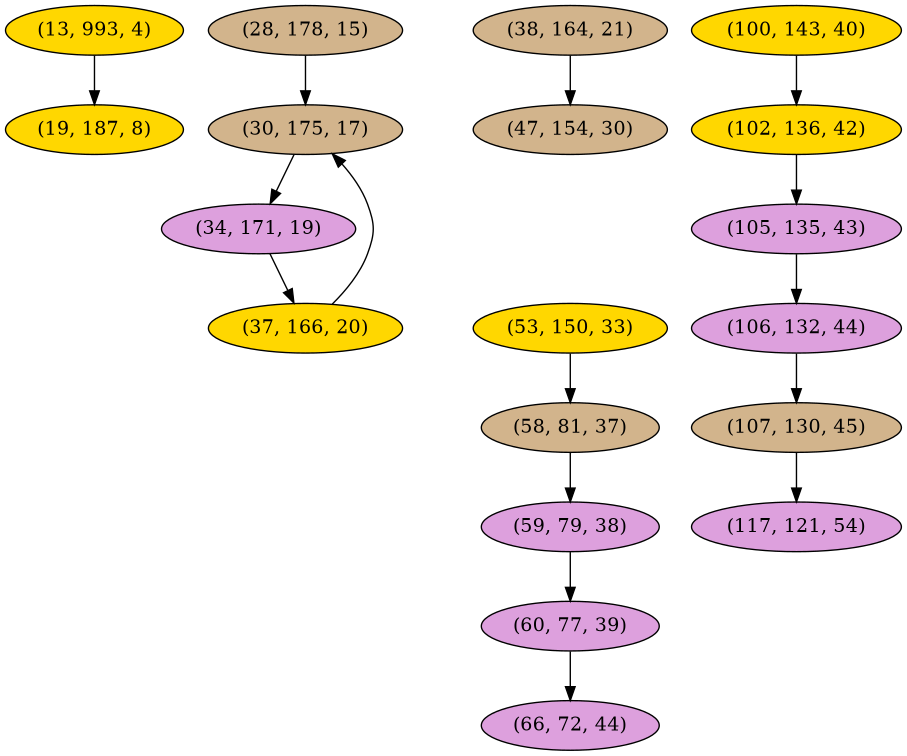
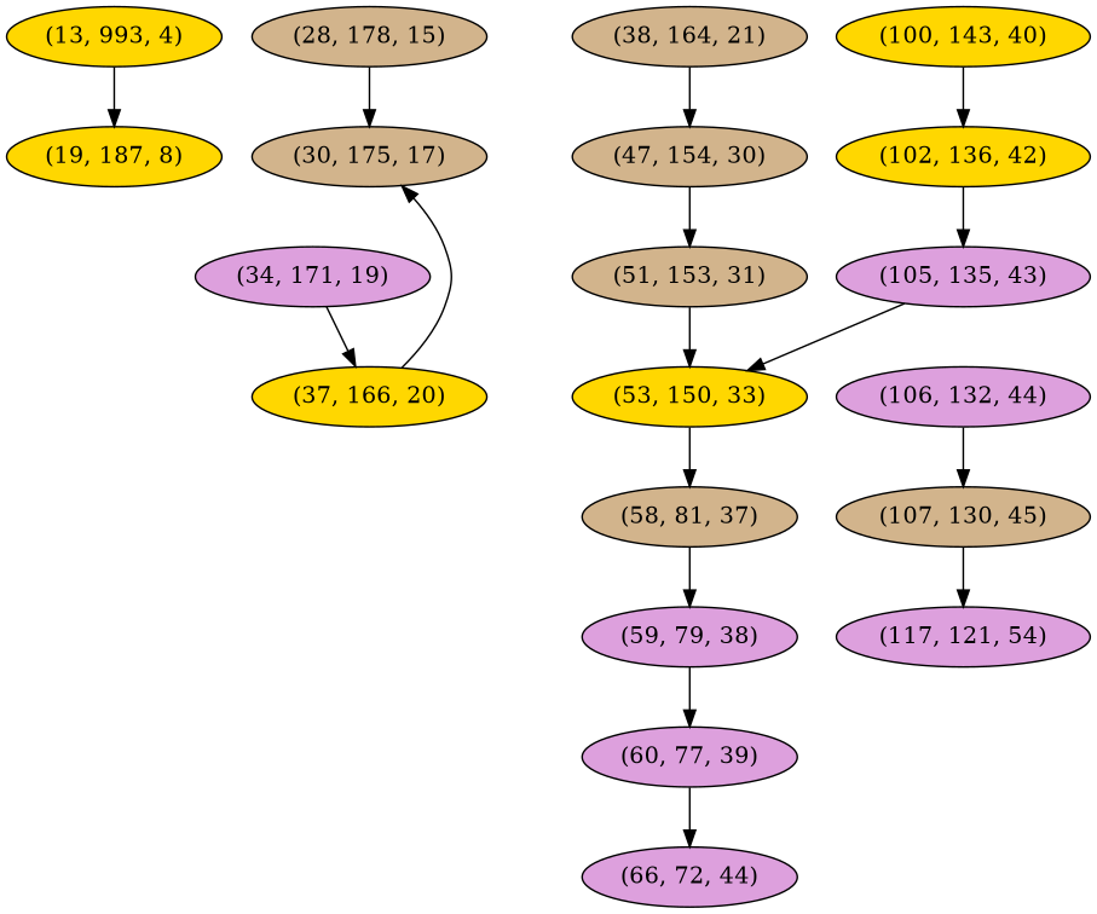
  digraph {
    node [fillcolor=tan style=filled]
    n1 [fillcolor=gold label="(13, 993, 4)"]
    "(19, 187, 8)" [fillcolor=gold]
    "(28, 178, 15)"
    "(30, 175, 17)"
    "(34, 171, 19)" [fillcolor=plum]
    "(37, 166, 20)" [fillcolor=gold]
    "(38, 164, 21)"
    "(47, 154, 30)"
+   "(51, 153, 31)"
    "(53, 150, 33)" [fillcolor=gold]
    "(58, 81, 37)"
    "(59, 79, 38)" [fillcolor=plum]
    "(60, 77, 39)" [fillcolor=plum]
    "(66, 72, 44)" [fillcolor=plum]
    "(100, 143, 40)" [fillcolor=gold]
    "(102, 136, 42)" [fillcolor=gold]
    "(105, 135, 43)" [fillcolor=plum]
    "(106, 132, 44)" [fillcolor=plum]
    "(107, 130, 45)"
    "(117, 121, 54)" [fillcolor=plum]
    n1 -> "(19, 187, 8)"
    "(28, 178, 15)" -> "(30, 175, 17)"
-   "(30, 175, 17)" -> "(34, 171, 19)"
    "(34, 171, 19)" -> "(37, 166, 20)"
    "(37, 166, 20)" -> "(30, 175, 17)"
    "(38, 164, 21)" -> "(47, 154, 30)"
+   "(47, 154, 30)" -> "(51, 153, 31)"
+   "(51, 153, 31)" -> "(53, 150, 33)"
    "(53, 150, 33)" -> "(58, 81, 37)"
    "(58, 81, 37)" -> "(59, 79, 38)"
    "(59, 79, 38)" -> "(60, 77, 39)"
    "(60, 77, 39)" -> "(66, 72, 44)"
    "(100, 143, 40)" -> "(102, 136, 42)"
    "(102, 136, 42)" -> "(105, 135, 43)"
-   "(105, 135, 43)" -> "(106, 132, 44)"
+   "(105, 135, 43)" -> "(53, 150, 33)"
    "(106, 132, 44)" -> "(107, 130, 45)"
    "(107, 130, 45)" -> "(117, 121, 54)"
  }
